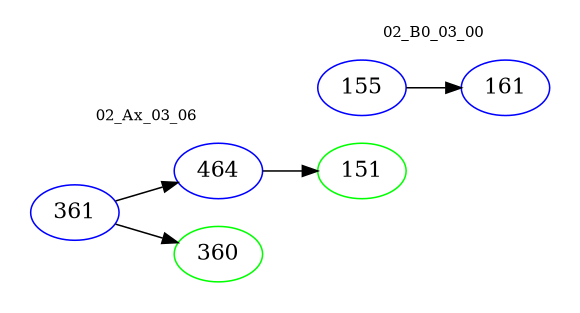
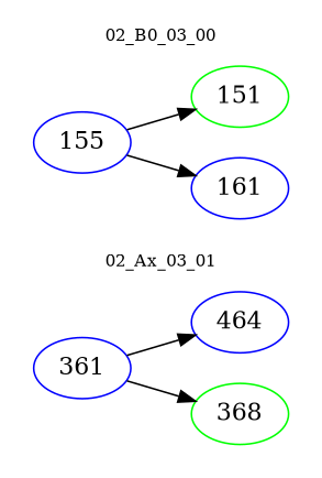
  digraph {
    rankdir=LR
    node [color=blue]
    edge [color=black]
    n1 [label=361]
-   n2 [color=green label=360]
+   n2 [color=green label=368]
    n3 [label=464]
    n4 [label=155]
    n5 [label=161]
    n6 [color=green label=151]
    subgraph cluster_1 {
      color=white
      fontsize=10
-     label="02_Ax_03_06"
+     label="02_Ax_03_01"
      n1
      n2
      n3
    }
    subgraph cluster_2 {
      color=white
      fontsize=10
      label="02_B0_03_00"
      n4
      n5
      n6
    }
    n1 -> n2
    n1 -> n3
    n4 -> n5
-   n3 -> n6
+   n4 -> n6
  }
